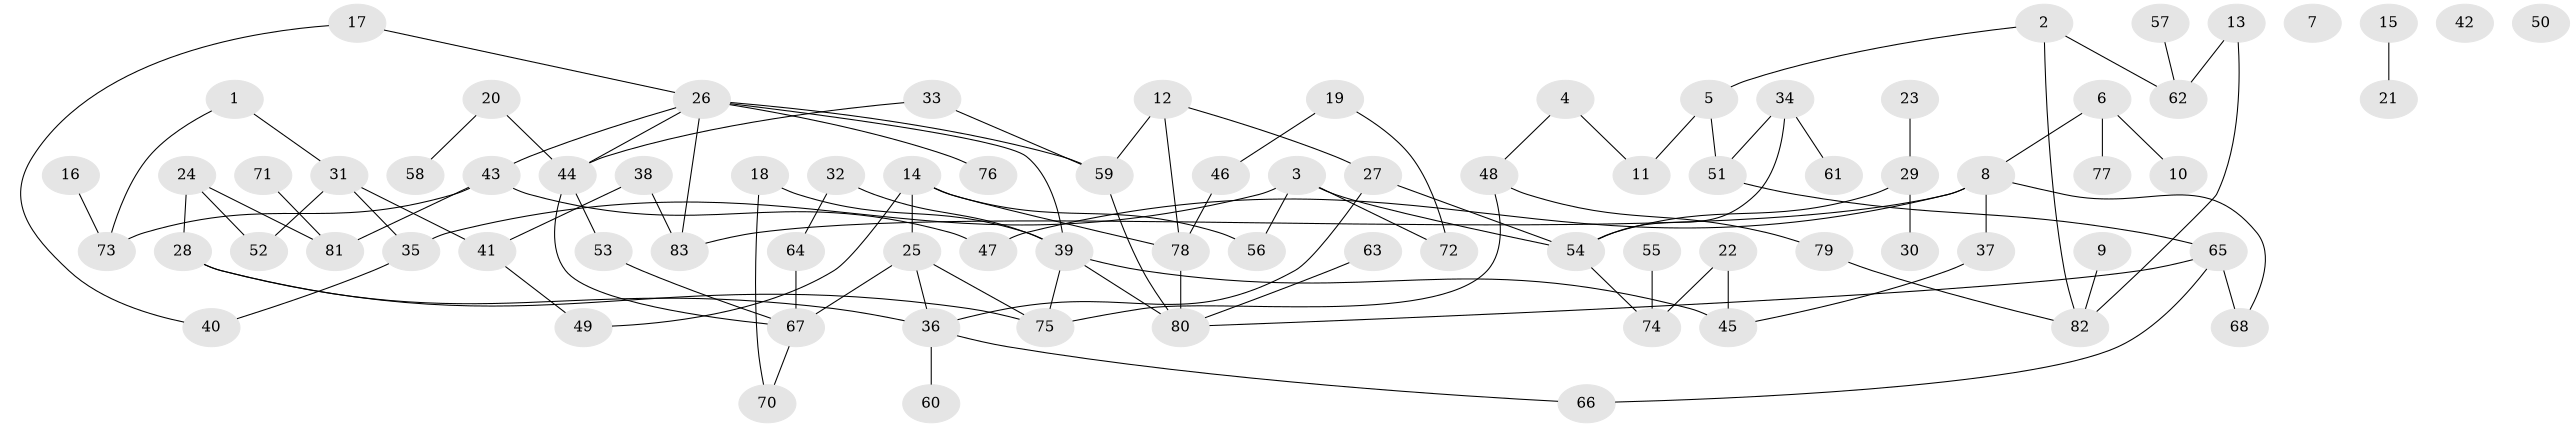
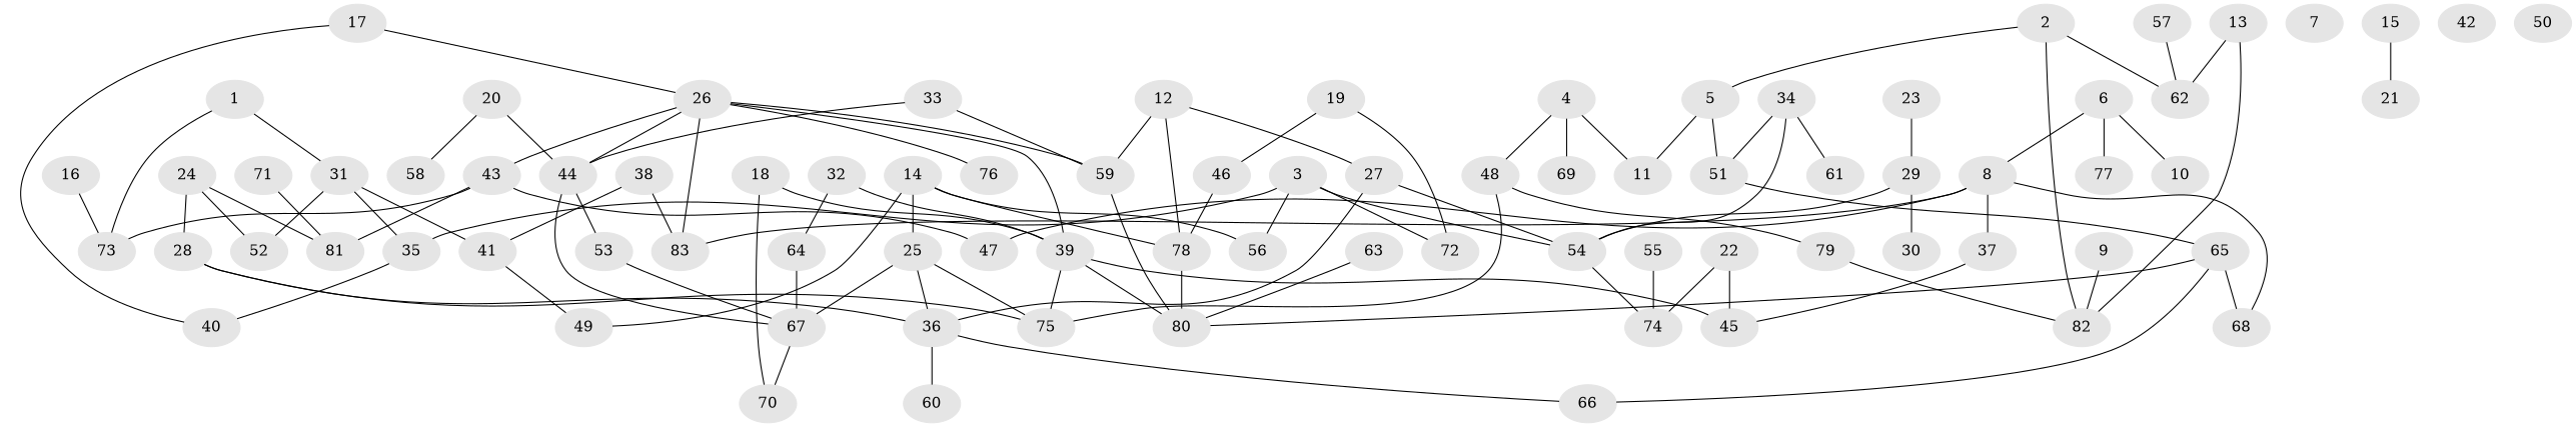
  graph {
    node [color=gray90 style=filled]
    1
    31
    73
    35
    52
    41
    2
    5
    62
    82
    11
    51
    3
    54
    56
    72
    40
    74
    4
    48
+   69
    75
    79
    65
    6
    8
    10
    77
    37
    47
    68
    83
    7
    45
    9
    12
    27
    59
    78
    36
    80
    13
    14
    25
    49
    67
    15
    21
    16
    17
    26
    39
    44
    43
    76
    18
    70
    19
    46
    20
    58
    53
    22
    23
    29
    30
    24
    28
    81
    60
    66
    32
    64
    33
    34
    61
    38
    42
    50
    55
    57
    63
    71
    1 -- 31
    1 -- 73
    31 -- 35
    31 -- 52
    31 -- 41
    35 -- 40
    41 -- 49
    2 -- 5
    2 -- 62
    2 -- 82
    5 -- 11
    5 -- 51
    51 -- 65
    3 -- 35
    3 -- 54
    3 -- 56
    3 -- 72
    54 -- 74
    4 -- 11
    4 -- 48
+   4 -- 69
    48 -- 75
    48 -- 79
    79 -- 82
    65 -- 68
    65 -- 80
    65 -- 66
    6 -- 8
    6 -- 10
    6 -- 77
    8 -- 37
    8 -- 47
    8 -- 68
    8 -- 83
    37 -- 45
    9 -- 82
    12 -- 27
    12 -- 59
    12 -- 78
    27 -- 54
    27 -- 36
    59 -- 80
    78 -- 80
    36 -- 60
    36 -- 66
    13 -- 62
    13 -- 82
    14 -- 56
    14 -- 78
    14 -- 25
    14 -- 49
    25 -- 75
    25 -- 36
    25 -- 67
    67 -- 70
    15 -- 21
    16 -- 73
    17 -- 40
    17 -- 26
    26 -- 83
    26 -- 59
    26 -- 39
    26 -- 44
    26 -- 43
    26 -- 76
    39 -- 75
    39 -- 45
    39 -- 80
    44 -- 67
    44 -- 53
    43 -- 73
    43 -- 47
    43 -- 81
    18 -- 39
    18 -- 70
    19 -- 72
    19 -- 46
    46 -- 78
    20 -- 44
    20 -- 58
    53 -- 67
    22 -- 74
    22 -- 45
    23 -- 29
    29 -- 54
    29 -- 30
    24 -- 52
    24 -- 28
    24 -- 81
    28 -- 75
    28 -- 36
    32 -- 39
    32 -- 64
    64 -- 67
    33 -- 59
    33 -- 44
    34 -- 51
    34 -- 54
    34 -- 61
    38 -- 41
    38 -- 83
    55 -- 74
    57 -- 62
    63 -- 80
    71 -- 81
  }
